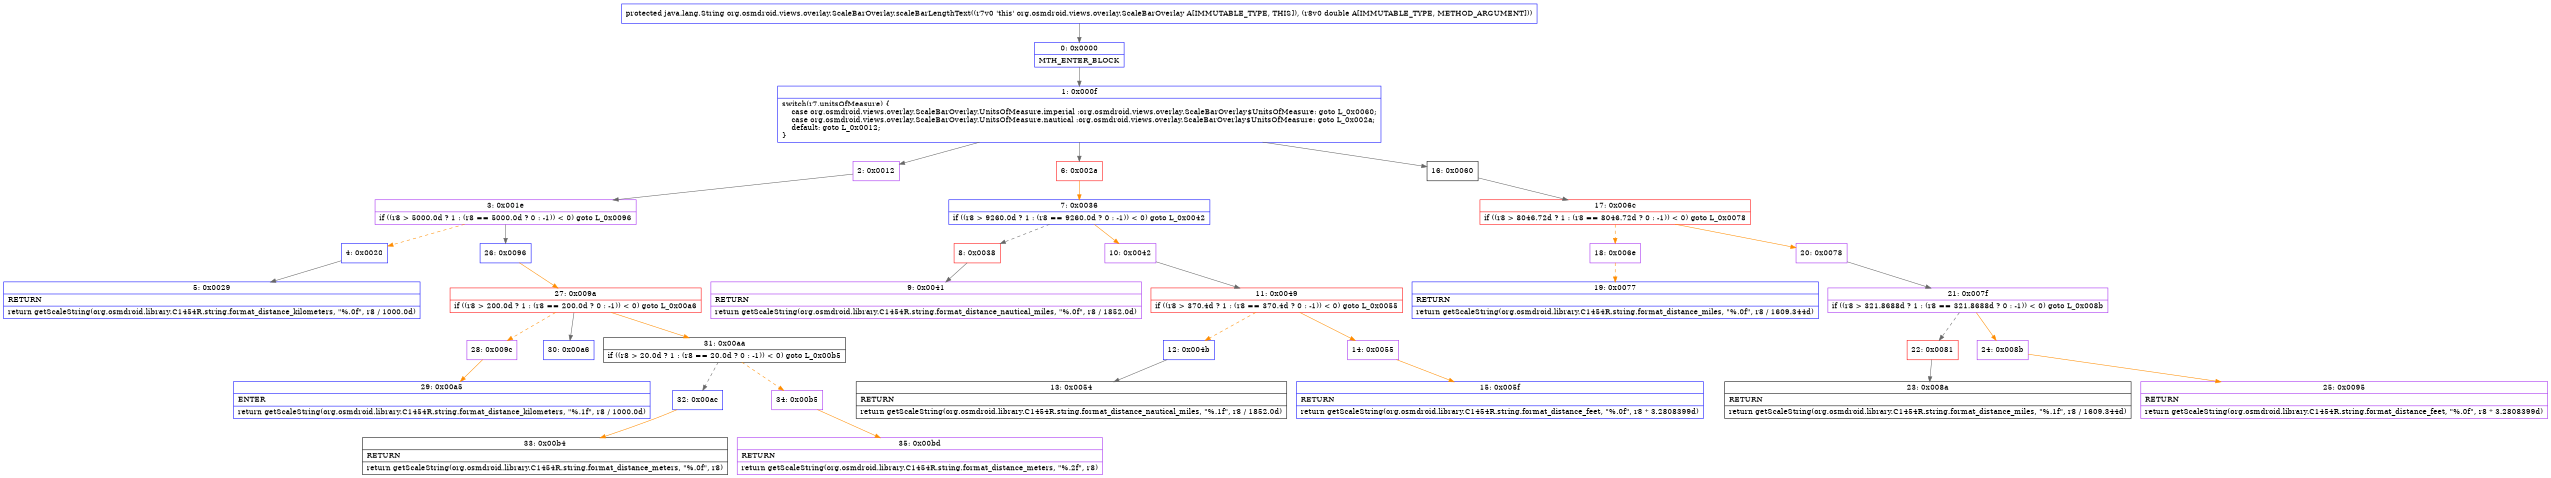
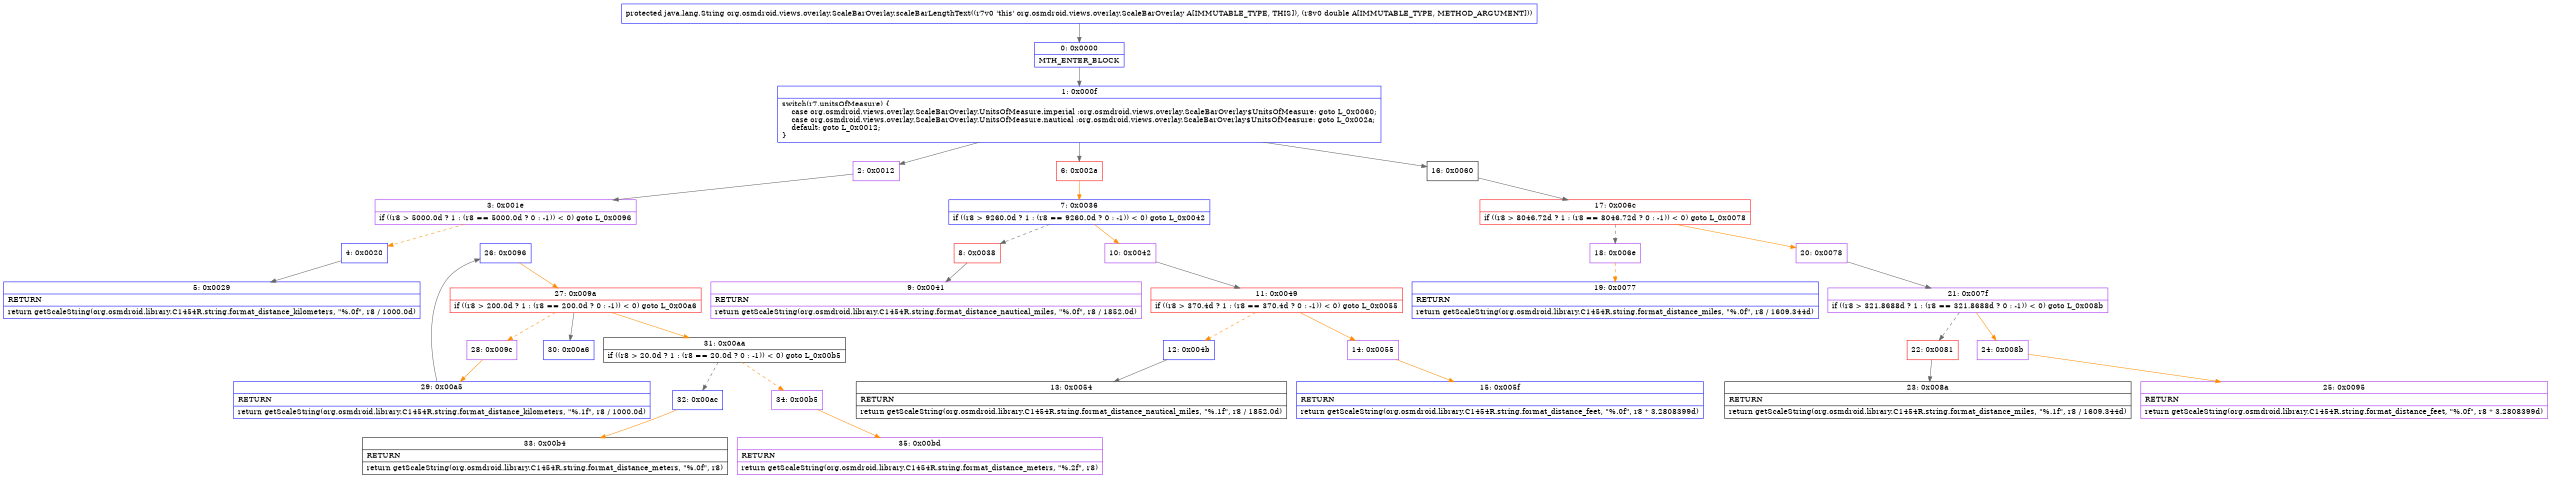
  digraph {
    node [color=blue shape=record]
    edge [color=gray40]
    n1 [label="{0\:\ 0x0000|MTH_ENTER_BLOCK\l}"]
    n2 [label="{1\:\ 0x000f|switch(r7.unitsOfMeasure) \{\l    case org.osmdroid.views.overlay.ScaleBarOverlay.UnitsOfMeasure.imperial :org.osmdroid.views.overlay.ScaleBarOverlay$UnitsOfMeasure: goto L_0x0060;\l    case org.osmdroid.views.overlay.ScaleBarOverlay.UnitsOfMeasure.nautical :org.osmdroid.views.overlay.ScaleBarOverlay$UnitsOfMeasure: goto L_0x002a;\l    default: goto L_0x0012;\l\}\l}"]
    n3 [color=purple label="{2\:\ 0x0012}"]
    n4 [color=red label="{6\:\ 0x002a}"]
    n5 [color=black label="{16\:\ 0x0060}"]
    n6 [color=purple label="{3\:\ 0x001e|if ((r8 \> 5000.0d ? 1 : (r8 == 5000.0d ? 0 : \-1)) \< 0) goto L_0x0096\l}"]
    n7 [label="{7\:\ 0x0036|if ((r8 \> 9260.0d ? 1 : (r8 == 9260.0d ? 0 : \-1)) \< 0) goto L_0x0042\l}"]
    n8 [color=red label="{17\:\ 0x006c|if ((r8 \> 8046.72d ? 1 : (r8 == 8046.72d ? 0 : \-1)) \< 0) goto L_0x0078\l}"]
    n9 [label="{4\:\ 0x0020}"]
    n10 [label="{26\:\ 0x0096}"]
    n11 [label="{5\:\ 0x0029|RETURN\l|return getScaleString(org.osmdroid.library.C1454R.string.format_distance_kilometers, \"%.0f\", r8 \/ 1000.0d)\l}"]
    n12 [color=red label="{27\:\ 0x009a|if ((r8 \> 200.0d ? 1 : (r8 == 200.0d ? 0 : \-1)) \< 0) goto L_0x00a6\l}"]
    n13 [color=red label="{8\:\ 0x0038}"]
    n14 [color=purple label="{10\:\ 0x0042}"]
    n15 [color=purple label="{9\:\ 0x0041|RETURN\l|return getScaleString(org.osmdroid.library.C1454R.string.format_distance_nautical_miles, \"%.0f\", r8 \/ 1852.0d)\l}"]
    n16 [color=red label="{11\:\ 0x0049|if ((r8 \> 370.4d ? 1 : (r8 == 370.4d ? 0 : \-1)) \< 0) goto L_0x0055\l}"]
    n17 [label="{12\:\ 0x004b}"]
    n18 [color=purple label="{14\:\ 0x0055}"]
    n19 [color=black label="{13\:\ 0x0054|RETURN\l|return getScaleString(org.osmdroid.library.C1454R.string.format_distance_nautical_miles, \"%.1f\", r8 \/ 1852.0d)\l}"]
    n20 [label="{15\:\ 0x005f|RETURN\l|return getScaleString(org.osmdroid.library.C1454R.string.format_distance_feet, \"%.0f\", r8 * 3.2808399d)\l}"]
    n21 [color=purple label="{18\:\ 0x006e}"]
    n22 [color=purple label="{20\:\ 0x0078}"]
    n23 [label="{19\:\ 0x0077|RETURN\l|return getScaleString(org.osmdroid.library.C1454R.string.format_distance_miles, \"%.0f\", r8 \/ 1609.344d)\l}"]
    n24 [color=purple label="{21\:\ 0x007f|if ((r8 \> 321.8688d ? 1 : (r8 == 321.8688d ? 0 : \-1)) \< 0) goto L_0x008b\l}"]
    n25 [color=red label="{22\:\ 0x0081}"]
    n26 [color=purple label="{24\:\ 0x008b}"]
    n27 [color=black label="{23\:\ 0x008a|RETURN\l|return getScaleString(org.osmdroid.library.C1454R.string.format_distance_miles, \"%.1f\", r8 \/ 1609.344d)\l}"]
    n28 [color=purple label="{25\:\ 0x0095|RETURN\l|return getScaleString(org.osmdroid.library.C1454R.string.format_distance_feet, \"%.0f\", r8 * 3.2808399d)\l}"]
    n29 [color=purple label="{28\:\ 0x009c}"]
    n30 [label="{30\:\ 0x00a6}"]
    n31 [color=black label="{31\:\ 0x00aa|if ((r8 \> 20.0d ? 1 : (r8 == 20.0d ? 0 : \-1)) \< 0) goto L_0x00b5\l}"]
-   n32 [label="{29\:\ 0x00a5|ENTER\l|return getScaleString(org.osmdroid.library.C1454R.string.format_distance_kilometers, \"%.1f\", r8 \/ 1000.0d)\l}"]
+   n32 [label="{29\:\ 0x00a5|RETURN\l|return getScaleString(org.osmdroid.library.C1454R.string.format_distance_kilometers, \"%.1f\", r8 \/ 1000.0d)\l}"]
    n33 [label="{32\:\ 0x00ac}"]
    n34 [color=purple label="{34\:\ 0x00b5}"]
    n35 [color=black label="{33\:\ 0x00b4|RETURN\l|return getScaleString(org.osmdroid.library.C1454R.string.format_distance_meters, \"%.0f\", r8)\l}"]
    n36 [color=purple label="{35\:\ 0x00bd|RETURN\l|return getScaleString(org.osmdroid.library.C1454R.string.format_distance_meters, \"%.2f\", r8)\l}"]
    n37 [label="{protected java.lang.String org.osmdroid.views.overlay.ScaleBarOverlay.scaleBarLengthText((r7v0 'this' org.osmdroid.views.overlay.ScaleBarOverlay A[IMMUTABLE_TYPE, THIS]), (r8v0 double A[IMMUTABLE_TYPE, METHOD_ARGUMENT])) }"]
    n1 -> n2
    n2 -> n3
    n2 -> n4
    n2 -> n5
    n3 -> n6
    n4 -> n7 [color=darkorange]
    n5 -> n8
    n6 -> n9 [color=darkorange style=dashed]
-   n6 -> n10
+   n32 -> n10
    n7 -> n13 [style=dashed]
    n7 -> n14 [color=darkorange]
-   n8 -> n21 [color=darkorange style=dashed]
+   n8 -> n21 [style=dashed]
    n8 -> n22 [color=darkorange]
    n9 -> n11
    n10 -> n12 [color=darkorange]
    n12 -> n29 [color=darkorange style=dashed]
    n12 -> n30
    n12 -> n31 [color=darkorange]
    n13 -> n15
    n14 -> n16
    n16 -> n17 [color=darkorange style=dashed]
    n16 -> n18 [color=darkorange]
    n17 -> n19
    n18 -> n20 [color=darkorange]
    n21 -> n23 [color=darkorange style=dashed]
    n22 -> n24
    n24 -> n25 [style=dashed]
    n24 -> n26 [color=darkorange]
    n25 -> n27
    n26 -> n28 [color=darkorange]
    n29 -> n32 [color=darkorange]
    n31 -> n33 [style=dashed]
    n31 -> n34 [color=darkorange style=dashed]
    n33 -> n35 [color=darkorange]
    n34 -> n36 [color=darkorange]
    n37 -> n1
  }
